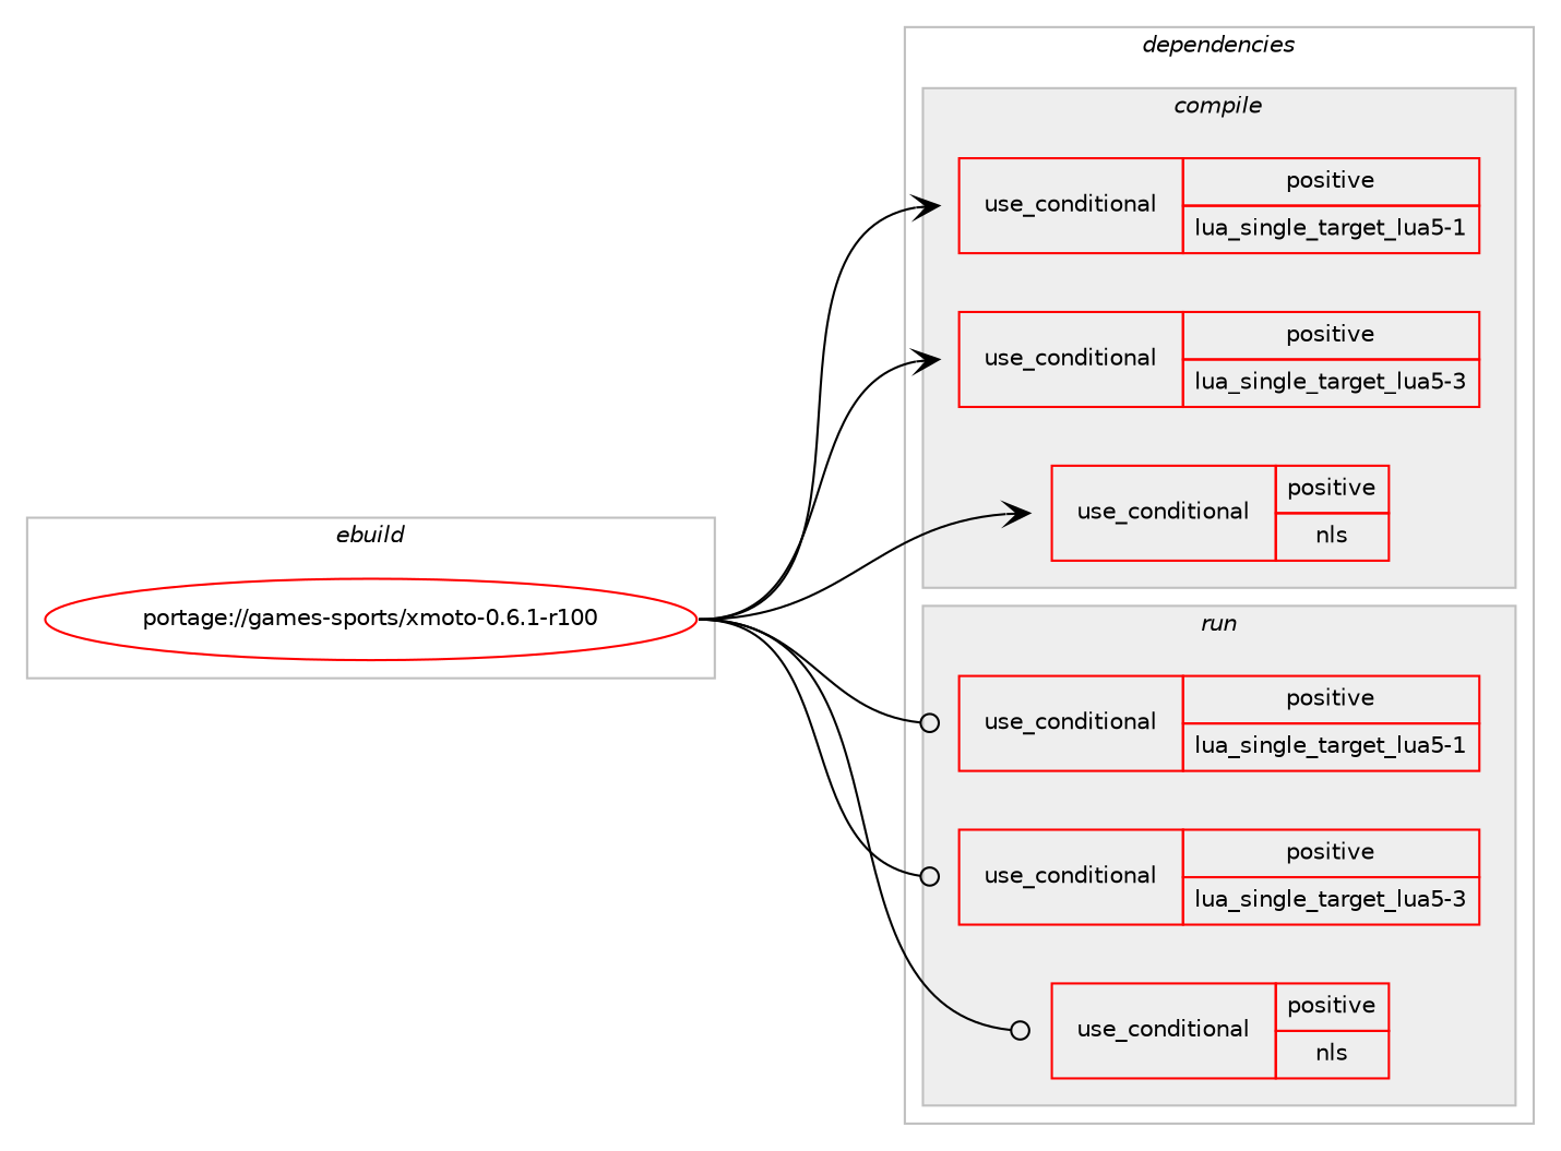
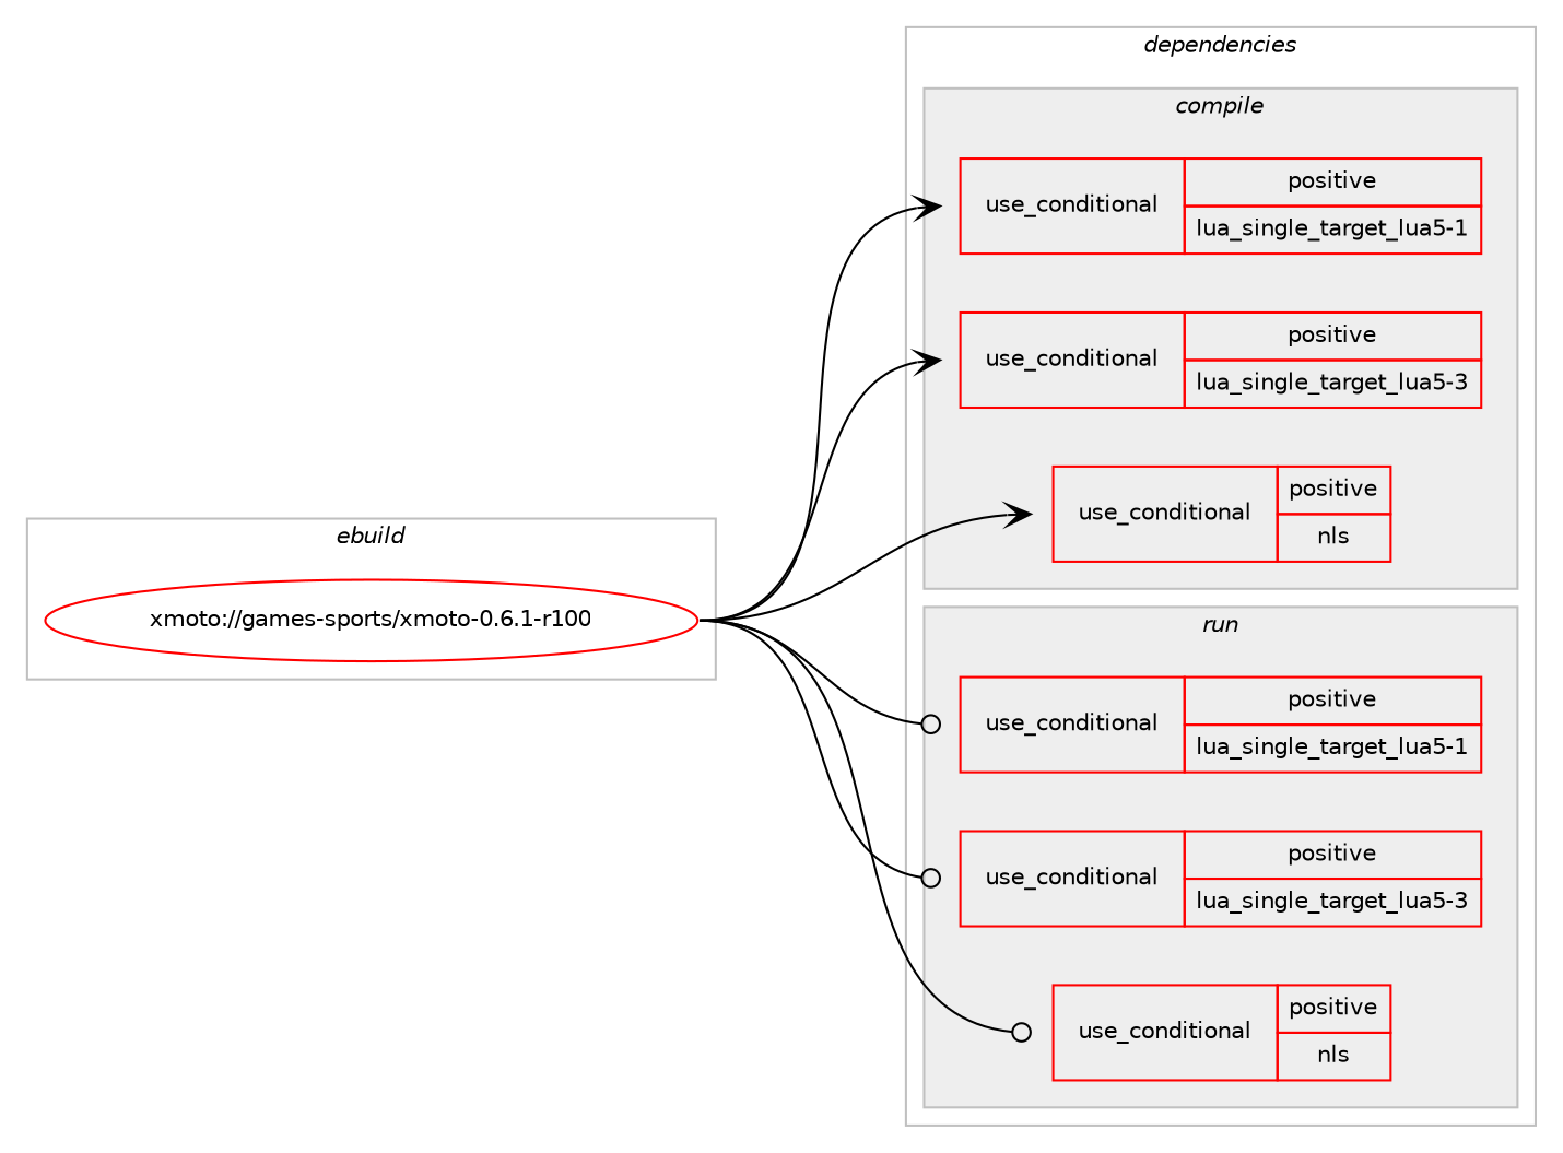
  digraph {
    compound=true
    concentrate=true
    fontname=Helvetica
    fontsize=10
    newrank=true
    rankdir=LR
    ranksep=1.5
    node [color=red fontname=Helvetica fontsize=10 shape=none]
    edge [arrowhead=vee headport=w style=solid tailport=e weight=20]
-   n1 [label="portage://games-sports/xmoto-0.6.1-r100" width=4 shape=""]
+   n1 [label="xmoto://games-sports/xmoto-0.6.1-r100" width=4 shape=""]
    n2 [label=<<TABLE BORDER="0" CELLBORDER="1" CELLSPACING="0" CELLPADDING="4"><TR><TD ROWSPAN="3" CELLPADDING="10">use_conditional</TD></TR><TR><TD>positive</TD></TR><TR><TD>lua_single_target_lua5-1</TD></TR></TABLE>>]
    n3 [label=<<TABLE BORDER="0" CELLBORDER="1" CELLSPACING="0" CELLPADDING="4"><TR><TD ROWSPAN="3" CELLPADDING="10">use_conditional</TD></TR><TR><TD>positive</TD></TR><TR><TD>lua_single_target_lua5-3</TD></TR></TABLE>>]
    n4 [label=<<TABLE BORDER="0" CELLBORDER="1" CELLSPACING="0" CELLPADDING="4"><TR><TD ROWSPAN="3" CELLPADDING="10">use_conditional</TD></TR><TR><TD>positive</TD></TR><TR><TD>nls</TD></TR></TABLE>>]
    n5 [label=<<TABLE BORDER="0" CELLBORDER="1" CELLSPACING="0" CELLPADDING="4"><TR><TD ROWSPAN="3" CELLPADDING="10">use_conditional</TD></TR><TR><TD>positive</TD></TR><TR><TD>lua_single_target_lua5-1</TD></TR></TABLE>>]
    n6 [label=<<TABLE BORDER="0" CELLBORDER="1" CELLSPACING="0" CELLPADDING="4"><TR><TD ROWSPAN="3" CELLPADDING="10">use_conditional</TD></TR><TR><TD>positive</TD></TR><TR><TD>lua_single_target_lua5-3</TD></TR></TABLE>>]
    n7 [label=<<TABLE BORDER="0" CELLBORDER="1" CELLSPACING="0" CELLPADDING="4"><TR><TD ROWSPAN="3" CELLPADDING="10">use_conditional</TD></TR><TR><TD>positive</TD></TR><TR><TD>nls</TD></TR></TABLE>>]
    subgraph cluster_1 {
      color=gray
      label=<<i>ebuild</i>>
      rank=same
      n1
    }
    subgraph cluster_2 {
      color=gray
      label=<<i>dependencies</i>>
      subgraph cluster_3 {
        color=gray
        fillcolor="#eeeeee"
        label=<<i>compile</i>>
        style=filled
        subgraph sub_4 {
          color=gray
          fillcolor="#eeeeee"
          label=<<i>compile</i>>
          style=filled
          n2
        }
        subgraph sub_5 {
          color=gray
          fillcolor="#eeeeee"
          label=<<i>compile</i>>
          style=filled
          n3
        }
        subgraph sub_6 {
          color=gray
          fillcolor="#eeeeee"
          label=<<i>compile</i>>
          style=filled
          n4
        }
      }
      subgraph cluster_7 {
        color=gray
        fillcolor="#eeeeee"
        label=<<i>compile and run</i>>
        style=filled
      }
      subgraph cluster_8 {
        color=gray
        fillcolor="#eeeeee"
        label=<<i>run</i>>
        style=filled
        subgraph sub_9 {
          color=gray
          fillcolor="#eeeeee"
          label=<<i>run</i>>
          style=filled
          n5
        }
        subgraph sub_10 {
          color=gray
          fillcolor="#eeeeee"
          label=<<i>run</i>>
          style=filled
          n6
        }
        subgraph sub_11 {
          color=gray
          fillcolor="#eeeeee"
          label=<<i>run</i>>
          style=filled
          n7
        }
      }
    }
    subgraph cluster_12 {
      color=gray
      label=<<i>candidates</i>>
      rank=same
    }
    n1 -> n2
    n1 -> n3
    n1 -> n4
    n1 -> n5 [arrowhead=odot]
    n1 -> n6 [arrowhead=odot]
    n1 -> n7 [arrowhead=odot]
  }
